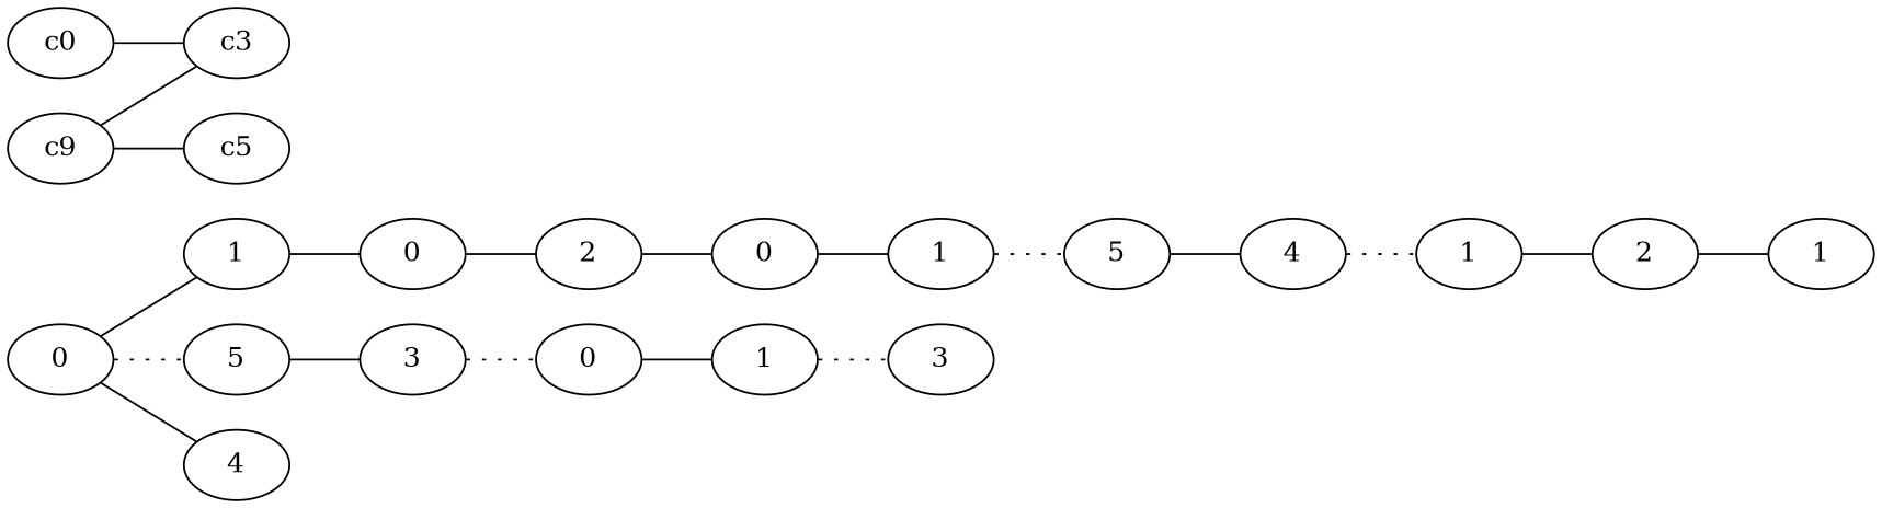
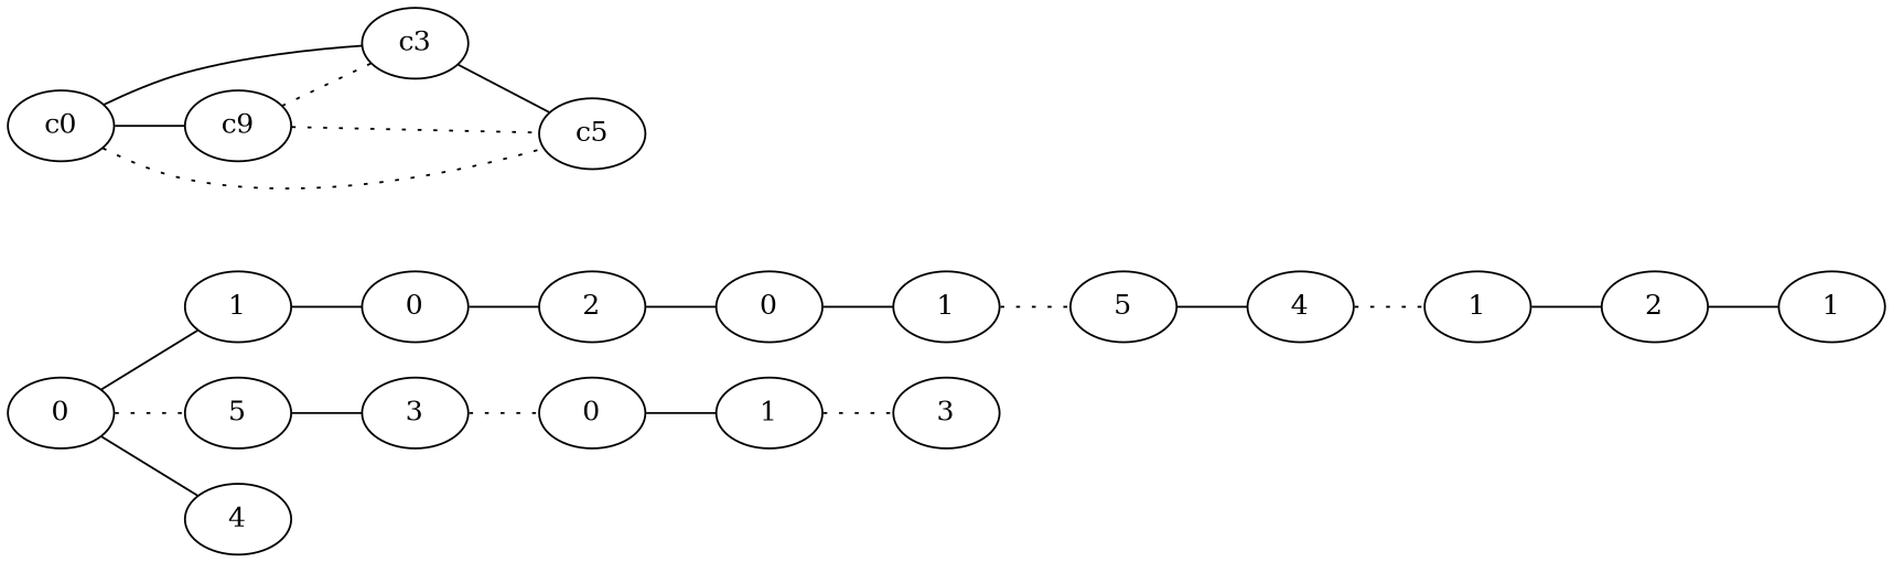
  graph {
    rankdir=LR
    n1 [label=0]
    n2 [label=1]
    n3 [label=5]
    n4 [label=4]
    n5 [label=0]
    n6 [label=3]
    n7 [label=2]
    n8 [label=0]
    n9 [label=1]
    n10 [label=5]
    n11 [label=4]
    n12 [label=1]
    n13 [label=2]
    n14 [label=1]
    n15 [label=0]
    n16 [label=1]
    n17 [label=3]
    n18 [label=c9]
    c0
    c3
    c5
    n1 -- n2
    n1 -- n3 [style=dotted]
    n1 -- n4
    n2 -- n5
    n3 -- n6
    n5 -- n7
    n6 -- n15 [style=dotted]
    n7 -- n8
    n8 -- n9
    n9 -- n10 [style=dotted]
    n10 -- n11
    n11 -- n12 [style=dotted]
    n12 -- n13
    n13 -- n14
    n15 -- n16
    n16 -- n17 [style=dotted]
-   n18 -- c3 [style=solid]
-   n18 -- c5 [style=solid]
+   n18 -- c3 [style=dotted]
+   n18 -- c5 [style=dotted]
+   c0 -- n18
    c0 -- c3 [style=solid]
+   c0 -- c5 [style=dotted]
+   c3 -- c5
  }
